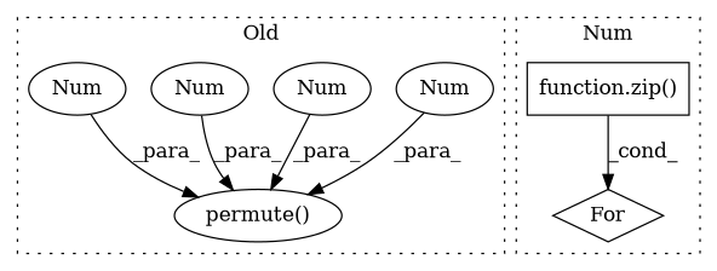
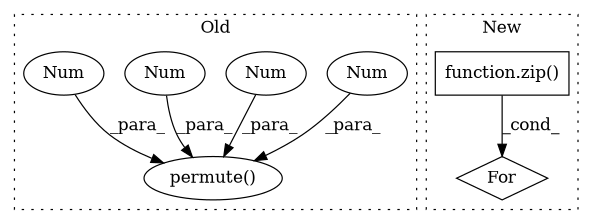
  digraph {
    node [a=76 l=1 shape=ellipse]
    n1 [a=75 l="44,1" label="permute()" s="2014,2074"]
    n2 [label=Num s=2073]
    n3 [label=Num s=2061]
    n4 [label=Num s=2067]
    n5 [label=Num s=2058]
    n6 [a=75 l="4,1" label="function.zip()" s="2050,2067" shape=box]
    n7 [a=107 l="4,10" label=For s="2034,2068" shape=diamond]
    subgraph cluster_1 {
      label=Old
      style=dotted
      n1
      n2
      n3
      n4
      n5
    }
    subgraph cluster_2 {
-     label=Num
+     label=New
      style=dotted
      n6
      n7
    }
    n2 -> n1 [label=_para_]
    n3 -> n1 [label=_para_]
    n4 -> n1 [label=_para_]
    n5 -> n1 [label=_para_]
    n6 -> n7 [label=_cond_]
  }
